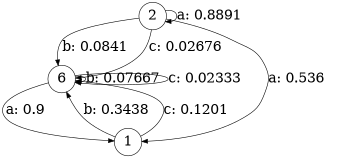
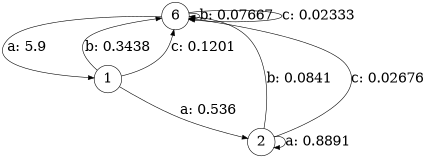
  digraph {
    node [fontsize=24 shape=circle]
    edge [fontsize=24]
    n1 [label=6]
    1
    2
    n1 -> n1 [label="b: 0.07667  "]
    n1 -> n1 [label="c: 0.02333  "]
-   n1 -> 1 [label="a: 0.9      "]
+   n1 -> 1 [label="a: 5.9      "]
    1 -> n1 [label="b: 0.3438   "]
    1 -> n1 [label="c: 0.1201   "]
-   2 -> 1 [label="a: 0.536    "]
+   1 -> 2 [label="a: 0.536    "]
    2 -> n1 [label="b: 0.0841   "]
    2 -> n1 [label="c: 0.02676  "]
    2 -> 2 [label="a: 0.8891   "]
  }
